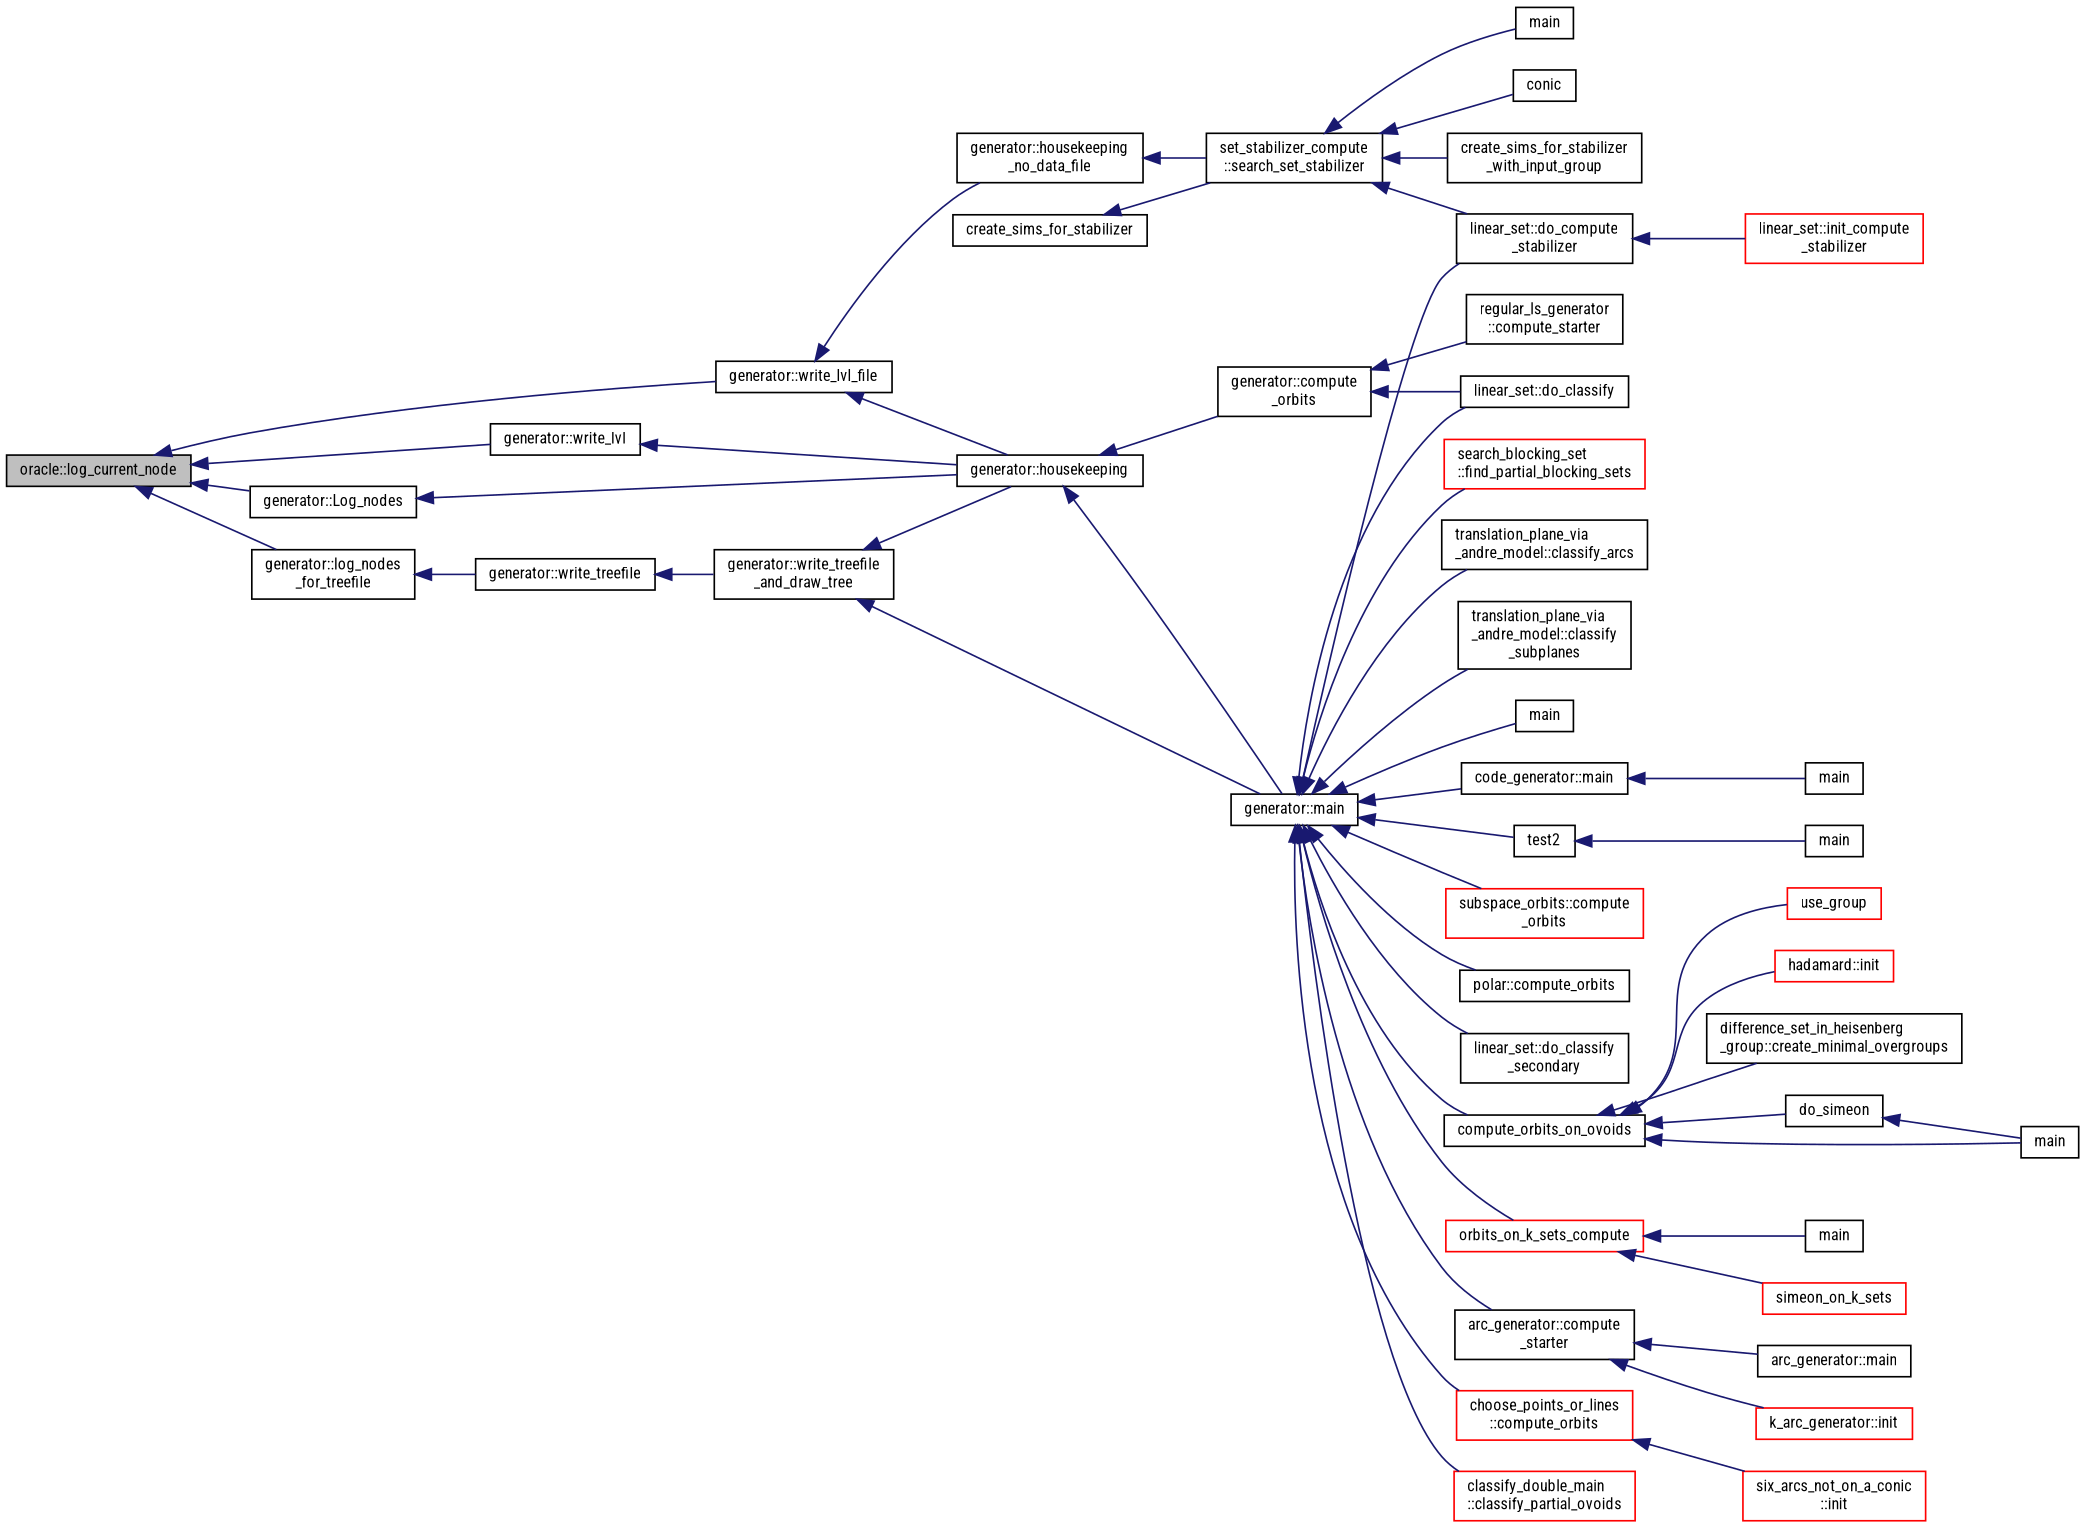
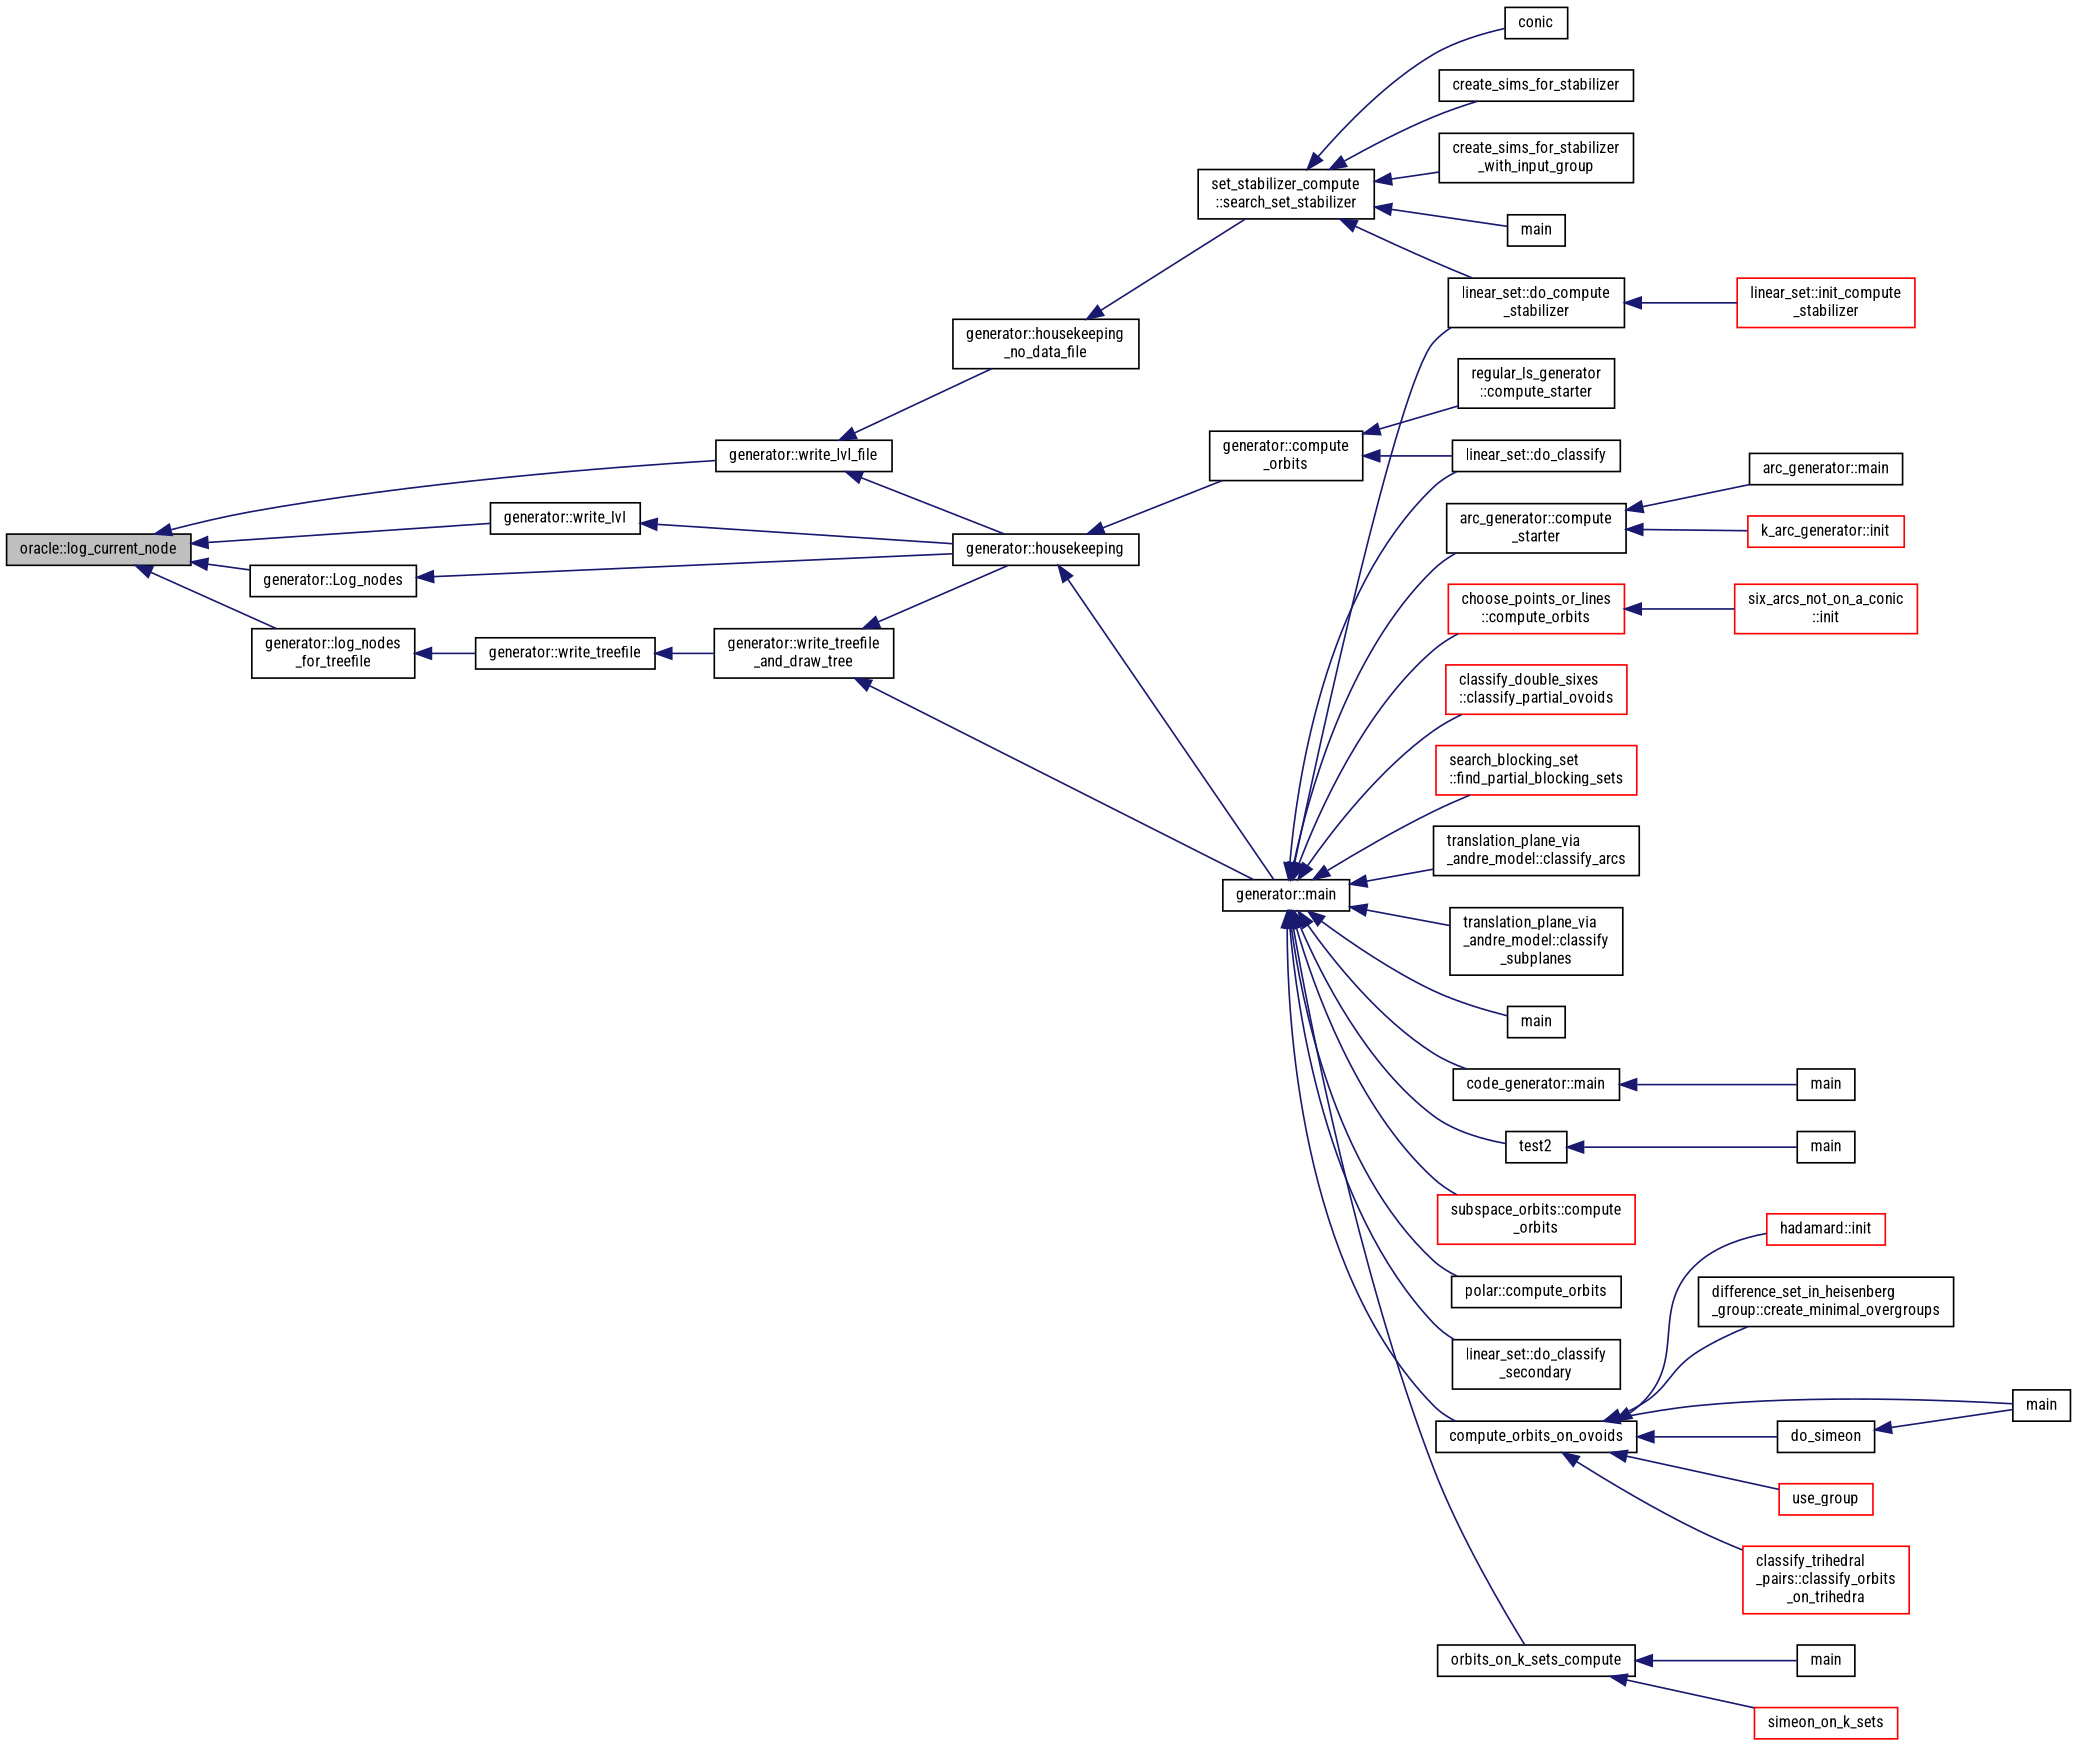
  digraph {
    fontname="Roboto Condensed"
    rankdir=LR
    node [color=black fillcolor=white fontname="Roboto Condensed" fontsize=10 shape=record style=filled]
    edge [color=midnightblue dir=back fontname="Roboto Condensed" fontsize=10 labelfontname=Helvetica labelfontsize=10 style=solid]
    n1 [fillcolor=grey75 fontcolor=black height=0.2 label="oracle::log_current_node" width=0.4]
    n2 [height=0.2 label="generator::write_lvl_file" width=0.4]
    n3 [height=0.2 label="generator::write_lvl" width=0.4]
    n4 [height=0.2 label="generator::log_nodes\l_for_treefile" width=0.4]
    n5 [height=0.2 label="generator::Log_nodes" width=0.4]
    n6 [height=0.2 label="generator::housekeeping" width=0.4]
    n7 [height=0.2 label="generator::housekeeping\l_no_data_file" width=0.4]
    n8 [height=0.2 label="generator::write_treefile" width=0.4]
    n9 [height=0.2 label="generator::compute\l_orbits" width=0.4]
    n10 [height=0.2 label="generator::main" width=0.4]
    n11 [height=0.2 label="set_stabilizer_compute\l::search_set_stabilizer" width=0.4]
    n12 [height=0.2 label="regular_ls_generator\l::compute_starter" width=0.4]
    n13 [height=0.2 label="linear_set::do_classify" width=0.4]
    n14 [height=0.2 label=main width=0.4]
    n15 [height=0.2 label="code_generator::main" width=0.4]
    n16 [height=0.2 label=test2 width=0.4]
    n17 [height=0.2 label="polar::compute_orbits" width=0.4]
    n18 [height=0.2 label="linear_set::do_classify\l_secondary" width=0.4]
    n19 [height=0.2 label="linear_set::do_compute\l_stabilizer" width=0.4]
    n20 [height=0.2 label=compute_orbits_on_ovoids width=0.4]
-   n21 [color=red height=0.2 label=orbits_on_k_sets_compute width=0.4]
+   n21 [height=0.2 label=orbits_on_k_sets_compute width=0.4]
    n22 [height=0.2 label="arc_generator::compute\l_starter" width=0.4]
    n23 [color=red height=0.2 label="choose_points_or_lines\l::compute_orbits" width=0.4]
-   n24 [color=red height=0.2 label="classify_double_main\l::classify_partial_ovoids" width=0.4]
+   n24 [color=red height=0.2 label="classify_double_sixes\l::classify_partial_ovoids" width=0.4]
    n25 [color=red height=0.2 label="search_blocking_set\l::find_partial_blocking_sets" width=0.4]
    n26 [height=0.2 label="translation_plane_via\l_andre_model::classify_arcs" width=0.4]
    n27 [height=0.2 label="translation_plane_via\l_andre_model::classify\l_subplanes" width=0.4]
    n28 [color=red height=0.2 label="subspace_orbits::compute\l_orbits" width=0.4]
    n29 [height=0.2 label=main width=0.4]
    n30 [height=0.2 label=main width=0.4]
    n31 [color=red height=0.2 label="linear_set::init_compute\l_stabilizer" width=0.4]
    n32 [color=red height=0.2 label="hadamard::init" width=0.4]
    n33 [height=0.2 label="difference_set_in_heisenberg\l_group::create_minimal_overgroups" width=0.4]
    n34 [height=0.2 label=main width=0.4]
    n35 [height=0.2 label=do_simeon width=0.4]
    n36 [color=red height=0.2 label=use_group width=0.4]
+   n37 [color=red height=0.2 label="classify_trihedral\l_pairs::classify_orbits\l_on_trihedra" width=0.4]
    n38 [height=0.2 label=main width=0.4]
    n39 [color=red height=0.2 label=simeon_on_k_sets width=0.4]
    n40 [height=0.2 label="arc_generator::main" width=0.4]
    n41 [color=red height=0.2 label="k_arc_generator::init" width=0.4]
    n42 [color=red height=0.2 label="six_arcs_not_on_a_conic\l::init" width=0.4]
    n43 [height=0.2 label=main width=0.4]
    n44 [height=0.2 label=conic width=0.4]
    n45 [height=0.2 label=create_sims_for_stabilizer width=0.4]
    n46 [height=0.2 label="create_sims_for_stabilizer\l_with_input_group" width=0.4]
    n47 [height=0.2 label="generator::write_treefile\l_and_draw_tree" width=0.4]
    n1 -> n2
    n1 -> n3
    n1 -> n4
    n1 -> n5
    n2 -> n6
    n2 -> n7
    n3 -> n6
    n4 -> n8
    n5 -> n6
    n6 -> n9
    n6 -> n10
    n7 -> n11
    n8 -> n47
    n9 -> n12
    n9 -> n13
    n10 -> n13
    n10 -> n14
    n10 -> n15
    n10 -> n16
    n10 -> n17
    n10 -> n18
    n10 -> n19
    n10 -> n20
    n10 -> n21
    n10 -> n22
    n10 -> n23
    n10 -> n24
    n10 -> n25
    n10 -> n26
    n10 -> n27
    n10 -> n28
    n11 -> n19
    n11 -> n43
    n11 -> n44
-   n45 -> n11
+   n11 -> n45
    n11 -> n46
    n15 -> n29
    n16 -> n30
    n19 -> n31
    n20 -> n32
    n20 -> n33
    n20 -> n34
    n20 -> n35
    n20 -> n36
+   n20 -> n37
    n21 -> n38
    n21 -> n39
    n22 -> n40
    n22 -> n41
    n23 -> n42
    n35 -> n34
    n47 -> n6
    n47 -> n10
  }
